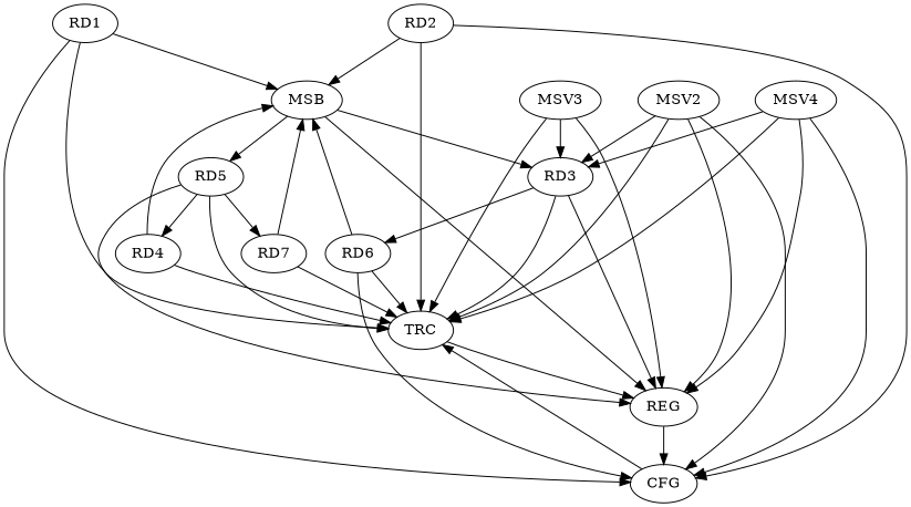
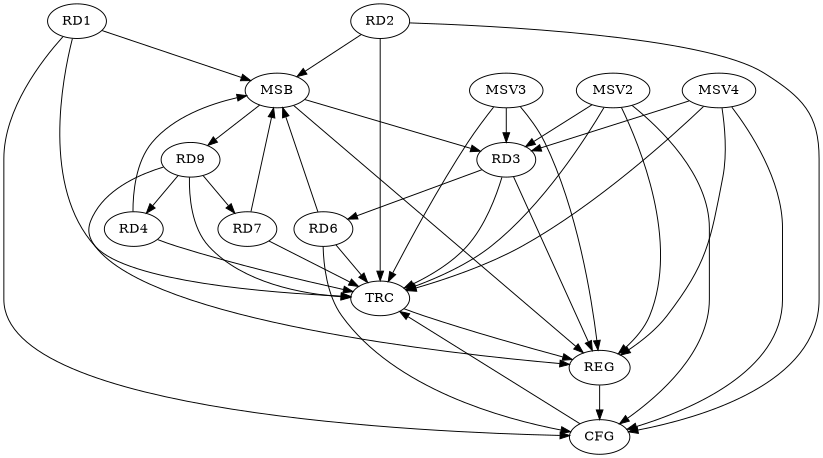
  strict digraph {
    n1 [label=RD1]
    n2 [label=MSB]
    n3 [label=CFG]
    n4 [label=TRC]
    n5 [label=RD3]
    n6 [label=REG]
-   n7 [label=RD5]
+   n7 [label=RD9]
    n8 [label=RD2]
    n9 [label=RD6]
    n10 [label=RD4]
    n11 [label=RD7]
    n12 [label=MSV2]
    n13 [label=MSV3]
    n14 [label=MSV4]
    n1 -> n2
    n1 -> n3
    n1 -> n4
    n2 -> n5
    n2 -> n6
    n2 -> n7
    n3 -> n4
    n4 -> n6
    n5 -> n4
    n5 -> n6
    n5 -> n9
    n6 -> n3
    n7 -> n4
    n7 -> n6
    n7 -> n10
    n7 -> n11
    n8 -> n2
    n8 -> n3
    n8 -> n4
    n9 -> n2
    n9 -> n3
    n9 -> n4
    n10 -> n2
    n10 -> n4
    n11 -> n2
    n11 -> n4
    n12 -> n3
    n12 -> n4
    n12 -> n5
    n12 -> n6
    n13 -> n4
    n13 -> n5
    n13 -> n6
    n14 -> n3
    n14 -> n4
    n14 -> n5
    n14 -> n6
  }
